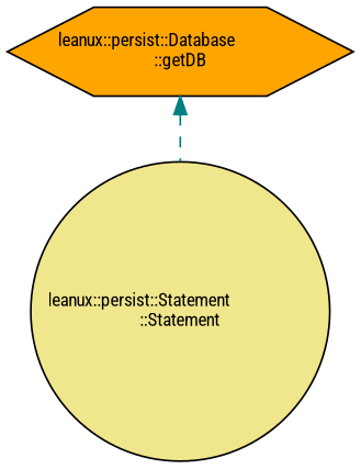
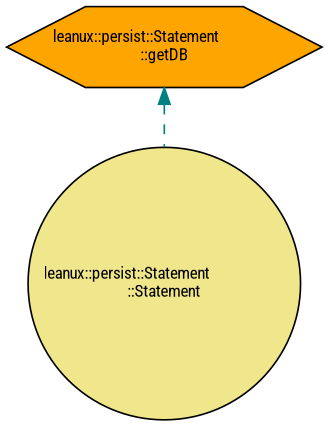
  digraph {
    rankdir=TB
    fontname="Roboto Condensed"
    node [color=black fontname="Roboto Condensed" fontsize=10 style=filled]
-   n1 [fillcolor=orange fontcolor=black height=0.2 label="leanux::persist::Database\l::getDB" shape=hexagon width=0.4]
+   n1 [fillcolor=orange fontcolor=black height=0.2 label="leanux::persist::Statement\l::getDB" shape=hexagon width=0.4]
    n2 [height=0.2 label="leanux::persist::Statement\l::Statement" shape=circle width=0.4 fillcolor=khaki]
    n1 -> n2 [color=teal dir=back fontname="Roboto Condensed" fontsize=10 labelfontname=Helvetica labelfontsize=10 style=dashed]
  }
